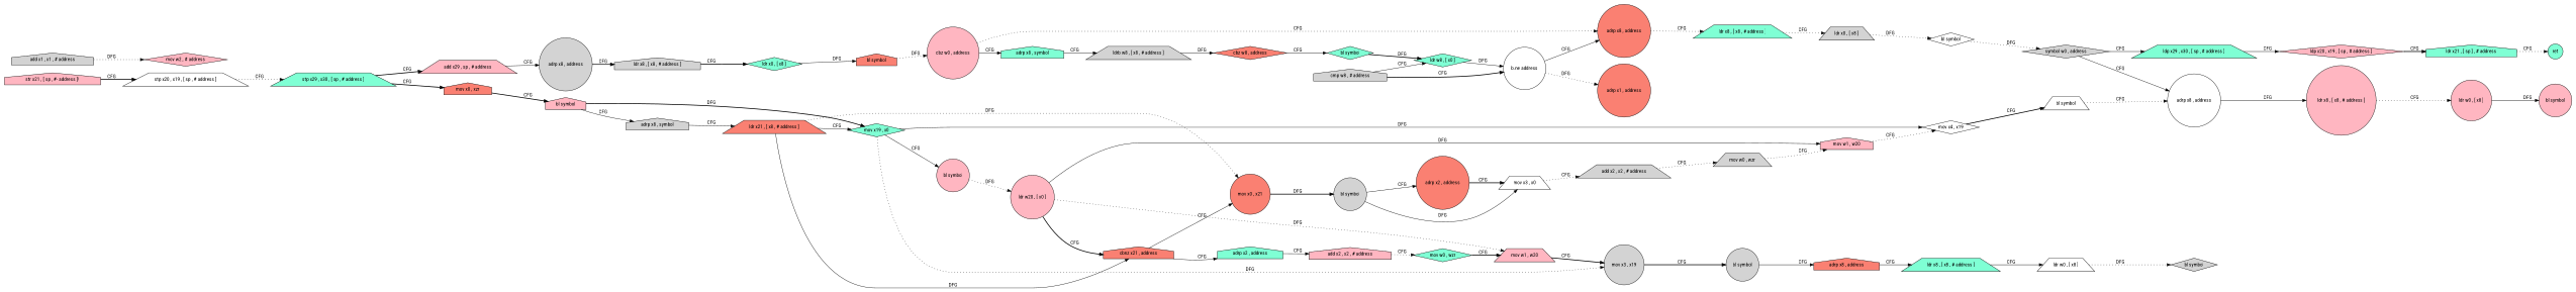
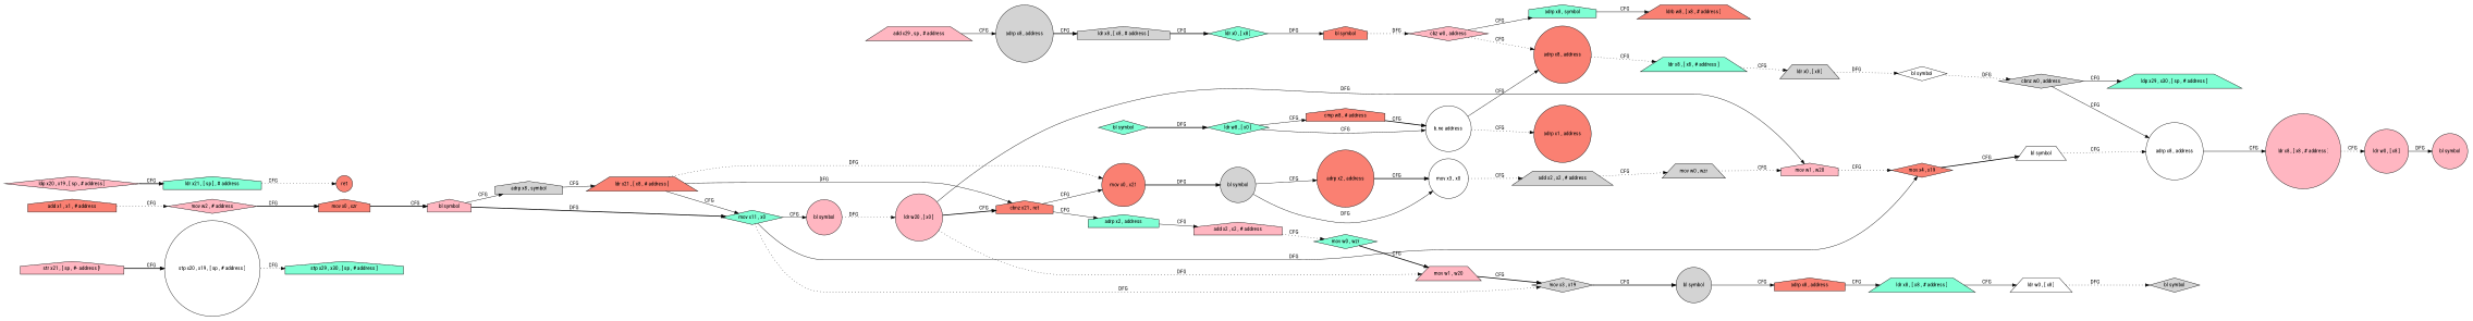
  digraph {
    fontname="Roboto Condensed"
    rankdir=LR
    node [fillcolor=lightpink fontname="Roboto Condensed" shape=circle style=filled]
    edge [fontname="Roboto Condensed" style=solid]
    n1 [label="str x21 , [ sp , #- address ]!" shape=house]
-   n2 [fillcolor=white label="stp x20 , x19 , [ sp , # address ]" shape=trapezium]
-   n3 [fillcolor=aquamarine label="stp x29 , x30 , [ sp , # address ]" shape=trapezium]
+   n2 [fillcolor=white label="stp x20 , x19 , [ sp , # address ]"]
+   n3 [fillcolor=aquamarine label="stp x29 , x30 , [ sp , # address ]" shape=house]
    n4 [label="add x29 , sp , # address" shape=trapezium]
    n5 [fillcolor=lightgrey label="adrp x8 , address"]
    n6 [fillcolor=lightgrey label="ldr x8 , [ x8 , # address ]" shape=house]
    n7 [fillcolor=aquamarine label="ldr x0 , [ x8 ]" shape=diamond]
    n8 [fillcolor=salmon label="bl symbol" shape=house]
-   n9 [label="cbz w0 , address"]
+   n9 [label="cbz w0 , address" shape=diamond]
    n10 [fillcolor=salmon label="adrp x8 , address"]
    n11 [fillcolor=aquamarine label="adrp x8 , symbol" shape=house]
    n12 [fillcolor=aquamarine label="ldr x8 , [ x8 , # address ]" shape=trapezium]
-   n13 [fillcolor=lightgrey label="ldrb w8 , [ x8 , # address ]" shape=trapezium]
+   n13 [fillcolor=salmon label="ldrb w8 , [ x8 , # address ]" shape=trapezium]
    n14 [fillcolor=lightgrey label="ldr x0 , [ x8 ]" shape=trapezium]
-   n15 [fillcolor=salmon label="cbz w8 , address" shape=diamond]
    n16 [fillcolor=white label="bl symbol" shape=diamond]
-   n17 [fillcolor=lightgrey label="symbol w0 , address" shape=diamond]
+   n17 [fillcolor=lightgrey label="cbnz w0 , address" shape=diamond]
    n18 [fillcolor=white label="adrp x8 , address"]
    n19 [fillcolor=aquamarine label="ldp x29 , x30 , [ sp , # address ]" shape=trapezium]
    n20 [label="ldr x8 , [ x8 , # address ]"]
    n21 [label="ldp x20 , x19 , [ sp , # address ]" shape=diamond]
    n22 [label="ldr w0 , [ x8 ]"]
    n23 [fillcolor=aquamarine label="ldr x21 , [ sp ] , # address" shape=house]
    n24 [fillcolor=aquamarine label="bl symbol" shape=diamond]
    n25 [fillcolor=salmon label="adrp x1 , address"]
    n26 [fillcolor=aquamarine label="ldr w8 , [ x0 ]" shape=diamond]
-   n27 [fillcolor=lightgrey label="add x1 , x1 , # address" shape=house]
+   n27 [fillcolor=salmon label="add x1 , x1 , # address" shape=house]
    n28 [label="mov w2 , # address" shape=diamond]
-   n29 [fillcolor=lightgrey label="cmp w8 , # address" shape=house]
+   n29 [fillcolor=salmon label="cmp w8 , # address" shape=house]
    n30 [fillcolor=white label="b.ne address"]
    n31 [label="bl symbol"]
-   n32 [fillcolor=aquamarine label=ret]
+   n32 [fillcolor=salmon label=ret]
    n33 [fillcolor=salmon label="mov x0 , xzr" shape=house]
    n34 [label="bl symbol" shape=house]
    n35 [fillcolor=lightgrey label="adrp x8 , symbol" shape=house]
-   n36 [fillcolor=aquamarine label="mov x19 , x0" shape=diamond]
+   n36 [fillcolor=aquamarine label="mov x11 , x0" shape=diamond]
    n37 [fillcolor=salmon label="ldr x21 , [ x8 , # address ]" shape=trapezium]
    n38 [label="bl symbol"]
-   n39 [fillcolor=white label="mov x4 , x19" shape=diamond]
-   n40 [fillcolor=lightgrey label="mov x3 , x19"]
-   n41 [fillcolor=salmon label="cbnz x21 , address" shape=house]
+   n39 [fillcolor=salmon label="mov x4 , x19" shape=diamond]
+   n40 [fillcolor=lightgrey label="mov x3 , x19" shape=diamond]
+   n41 [fillcolor=salmon label="cbnz x21 , ret" shape=house]
    n42 [fillcolor=salmon label="mov x0 , x21"]
    n43 [fillcolor=aquamarine label="adrp x2 , address" shape=house]
    n44 [fillcolor=lightgrey label="bl symbol"]
    n45 [label="ldr w20 , [ x0 ]"]
    n46 [fillcolor=white label="bl symbol" shape=trapezium]
    n47 [fillcolor=lightgrey label="bl symbol"]
    n48 [label="mov w1 , w20" shape=house]
    n49 [label="mov w1 , w20" shape=trapezium]
    n50 [label="add x2 , x2 , # address" shape=house]
    n51 [fillcolor=salmon label="adrp x2 , address"]
-   n52 [fillcolor=white label="mov x3 , x0" shape=trapezium]
+   n52 [fillcolor=white label="mov x3 , x0"]
    n53 [fillcolor=aquamarine label="mov w0 , wzr" shape=diamond]
    n54 [fillcolor=lightgrey label="add x2 , x2 , # address" shape=trapezium]
    n55 [fillcolor=lightgrey label="mov w0 , wzr" shape=trapezium]
    n56 [fillcolor=salmon label="adrp x8 , address" shape=house]
    n57 [fillcolor=aquamarine label="ldr x8 , [ x8 , # address ]" shape=trapezium]
    n58 [fillcolor=white label="ldr w0 , [ x8 ]" shape=trapezium]
    n59 [fillcolor=lightgrey label="bl symbol" shape=diamond]
    n1 -> n2 [label=CFG style=bold]
    n2 -> n3 [label=CFG style=dotted]
-   n3 -> n4 [label=CFG style=bold]
    n4 -> n5 [label=CFG]
    n5 -> n6 [label=CFG style=bold]
    n6 -> n7 [label=CFG style=bold]
    n7 -> n8 [label=DFG]
    n8 -> n9 [label=DFG style=dotted]
    n9 -> n10 [label=CFG style=dotted]
    n9 -> n11 [label=CFG]
    n10 -> n12 [label=CFG style=dotted]
    n11 -> n13 [label=CFG]
    n12 -> n14 [label=CFG style=dotted]
-   n13 -> n15 [label=DFG]
    n14 -> n16 [label=DFG style=dotted]
-   n15 -> n24 [label=CFG]
    n16 -> n17 [label=DFG style=dotted]
    n17 -> n18 [label=CFG]
    n17 -> n19 [label=CFG]
    n18 -> n20 [label=CFG]
-   n19 -> n21 [label=CFG]
    n20 -> n22 [label=CFG style=dotted]
    n21 -> n23 [label=CFG style=bold]
    n22 -> n31 [label=DFG]
    n23 -> n32 [label=CFG style=dotted]
    n24 -> n26 [label=DFG style=bold]
-   n29 -> n26 [label=CFG]
-   n26 -> n30 [label=DFG]
-   n27 -> n28 [label=DFG style=dotted]
-   n3 -> n33 [label=CFG style=bold]
+   n26 -> n29 [label=CFG]
+   n26 -> n30 [label=CFG]
+   n27 -> n28 [label=CFG style=dotted]
+   n28 -> n33 [label=CFG style=bold]
    n29 -> n30 [label=CFG style=bold]
    n30 -> n10 [label=CFG]
-   n30 -> n25 [label=DFG style=dotted]
+   n30 -> n25 [label=CFG style=dotted]
    n33 -> n34 [label=CFG style=bold]
    n34 -> n35 [label=CFG]
    n34 -> n36 [label=DFG style=bold]
    n35 -> n37 [label=CFG]
    n36 -> n38 [label=CFG]
    n36 -> n39 [label=DFG]
    n36 -> n40 [label=DFG style=dotted]
    n37 -> n36 [label=CFG]
    n37 -> n41 [label=DFG]
    n37 -> n42 [label=DFG style=dotted]
    n38 -> n45 [label=DFG style=dotted]
    n39 -> n46 [label=CFG style=bold]
    n40 -> n47 [label=CFG style=bold]
    n41 -> n42 [label=CFG]
    n41 -> n43 [label=CFG]
    n42 -> n44 [label=DFG style=bold]
    n43 -> n50 [label=CFG]
    n44 -> n51 [label=CFG]
    n44 -> n52 [label=DFG]
    n45 -> n41 [label=CFG style=bold]
    n45 -> n48 [label=DFG]
    n45 -> n49 [label=DFG style=dotted]
    n46 -> n18 [label=CFG style=dotted]
    n47 -> n56 [label=CFG]
    n48 -> n39 [label=CFG style=dotted]
    n49 -> n40 [label=CFG style=bold]
    n50 -> n53 [label=CFG style=dotted]
    n51 -> n52 [label=CFG style=bold]
    n52 -> n54 [label=CFG style=dotted]
    n53 -> n49 [label=CFG style=bold]
    n54 -> n55 [label=CFG style=dotted]
    n55 -> n48 [label=CFG style=dotted]
    n56 -> n57 [label=CFG]
    n57 -> n58 [label=CFG]
    n58 -> n59 [label=DFG style=dotted]
  }
